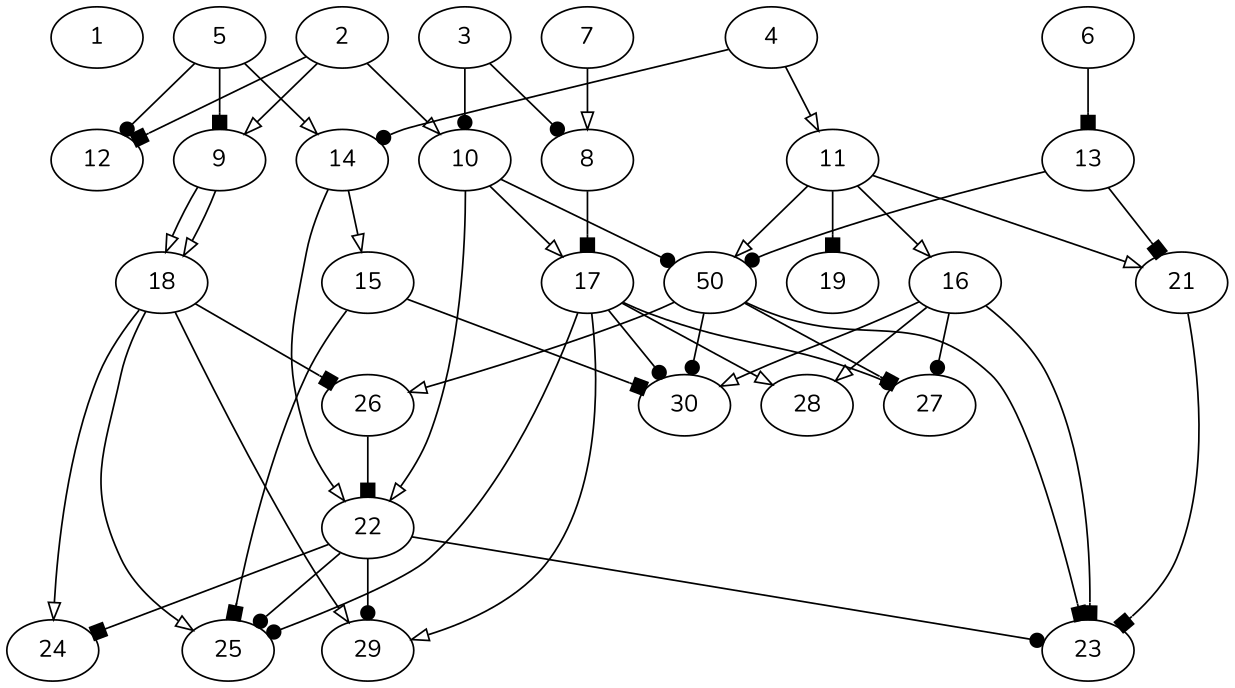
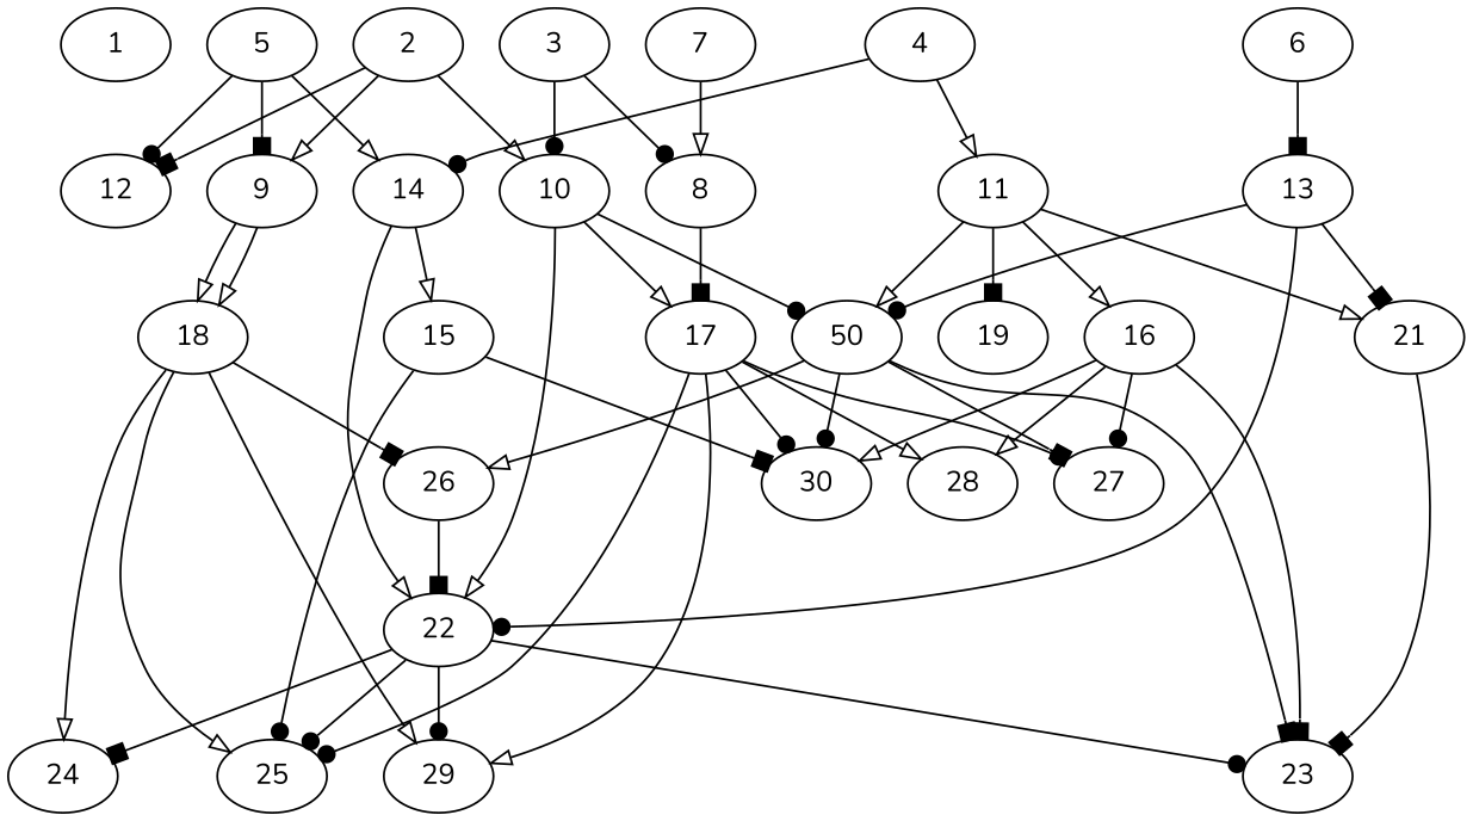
  digraph {
    fontname=Nunito
    node [alpha=0.10 fontname=Nunito]
    edge [arrowhead=onormal fontname=Nunito]
    1 [expect_size=1170201630800349]
    2 [alpha=0.14 expect_size=181711020667969732608]
    9 [alpha=0.11 expect_size=325810596833698752]
    10 [alpha=0.15 expect_size=8390501411951057]
    12 [alpha=0.14 expect_size=386518352514706048]
    18 [alpha=0.02 expect_size=43073310195516964864]
    17 [alpha=0.11 expect_size=1184358469104158]
    n8 [alpha=0.18 expect_size=90803457816185168 label=50]
    22 [alpha=0.11 expect_size=303056560432935872]
    25 [alpha=0.03 expect_size=82765682981350670336]
    29 [alpha=0.15 expect_size=205182937689873186816]
    24 [expect_size=278605482568840118272]
    26 [alpha=0.15 expect_size=2317819391824712]
    30 [alpha=0.12 expect_size=161109673787785216000]
    27 [alpha=0.05 expect_size=168883880287600115712]
    28 [alpha=0.19 expect_size=8011872327996276736]
    23 [alpha=0.06 expect_size=159885514358415949824]
    3 [expect_size=135461206802152030208]
    8 [alpha=0.08 expect_size=4523954324444818]
    4 [alpha=0.07 expect_size=203153949367776313344]
    11 [expect_size=76670337418784669696]
    14 [alpha=0.18 expect_size=114865942785364590592]
    16 [alpha=0.03 expect_size=163255833928083008]
    19 [alpha=0.08 expect_size=116603089654877519872]
    21 [alpha=0.09 expect_size=6341419918826593]
    15 [alpha=0.16 expect_size=4175954493735311]
    5 [alpha=0.16 expect_size=70460491365670]
    6 [alpha=0.16 expect_size=218436142368817152000]
    13 [alpha=0.07 expect_size=70568583486133664]
    7 [alpha=0.20 expect_size=496768764727670]
    2 -> 9
    2 -> 10
    2 -> 12 [arrowhead=box]
    9 -> 18
    9 -> 18
    10 -> 17
    10 -> n8 [arrowhead=dot]
    10 -> 22
    18 -> 25
    18 -> 29
    18 -> 24
    18 -> 26 [arrowhead=box]
    17 -> 25 [arrowhead=dot]
    17 -> 29
    17 -> 30 [arrowhead=dot]
    17 -> 27 [arrowhead=dot]
    17 -> 28
    n8 -> 26
    n8 -> 30 [arrowhead=dot]
    n8 -> 27 [arrowhead=box]
    n8 -> 23 [arrowhead=box]
    22 -> 25 [arrowhead=dot]
    22 -> 29 [arrowhead=dot]
    22 -> 24 [arrowhead=box]
    22 -> 23 [arrowhead=dot]
    26 -> 22 [arrowhead=box]
    3 -> 10 [arrowhead=dot]
    3 -> 8 [arrowhead=dot]
    8 -> 17 [arrowhead=box]
    4 -> 11
    4 -> 14 [arrowhead=dot]
    11 -> n8
    11 -> 16
    11 -> 19 [arrowhead=box]
    11 -> 21
    14 -> 22
    14 -> 15
    16 -> 30
    16 -> 27 [arrowhead=dot]
    16 -> 28
    16 -> 23 [arrowhead=box]
    21 -> 23 [arrowhead=box]
-   15 -> 25 [arrowhead=box]
+   15 -> 25 [arrowhead=dot]
    15 -> 30 [arrowhead=box]
    5 -> 9 [arrowhead=box]
    5 -> 12 [arrowhead=dot]
    5 -> 14
    6 -> 13 [arrowhead=box]
    13 -> n8 [arrowhead=dot]
+   13 -> 22 [arrowhead=dot]
    13 -> 21 [arrowhead=box]
    7 -> 8
  }
